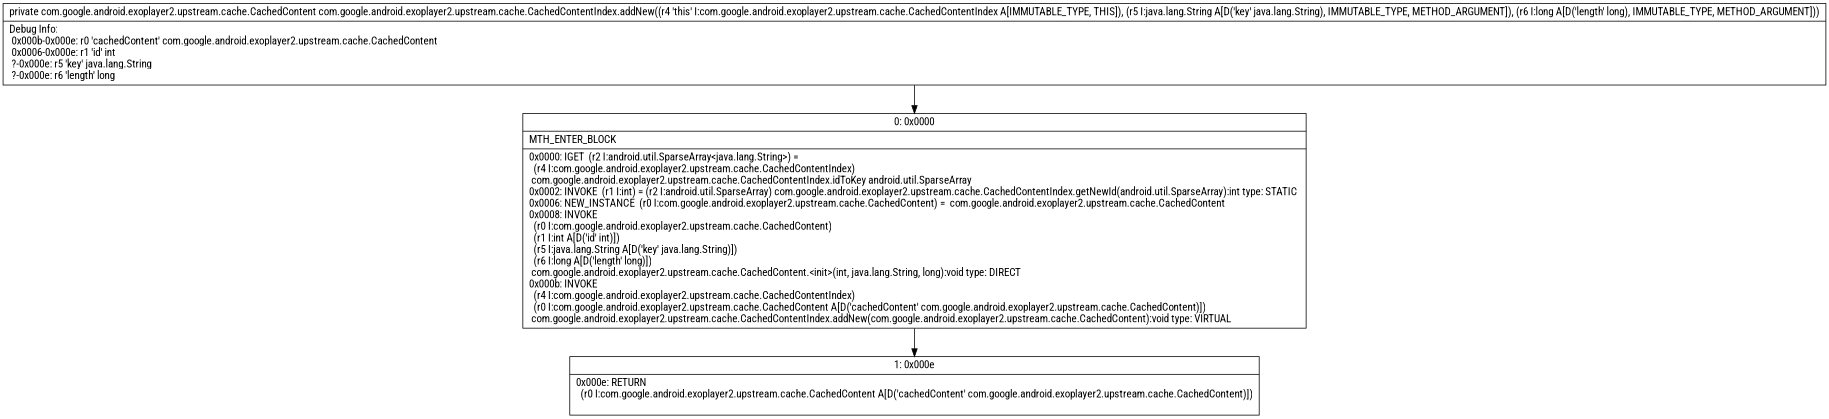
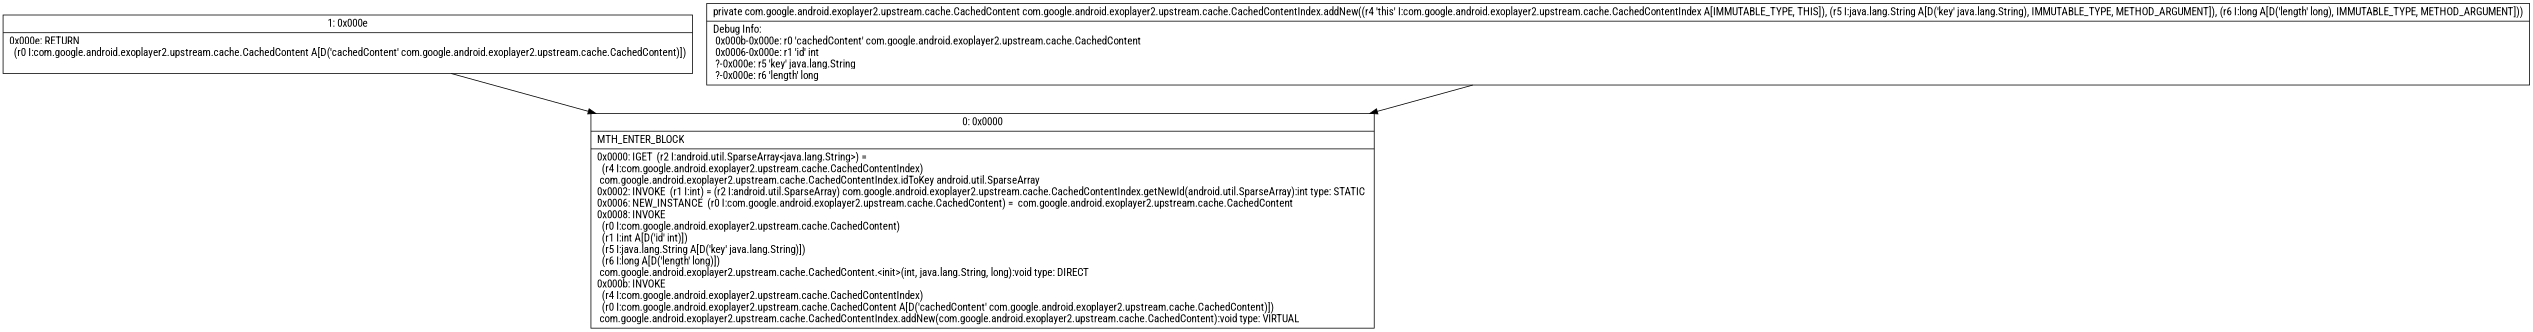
  digraph {
    fontname="Roboto Condensed"
    node [shape=record fontname="Roboto Condensed"]
    edge [fontname="Roboto Condensed"]
    n1 [label="{0\:\ 0x0000|MTH_ENTER_BLOCK\l|0x0000: IGET  (r2 I:android.util.SparseArray\<java.lang.String\>) = \l  (r4 I:com.google.android.exoplayer2.upstream.cache.CachedContentIndex)\l com.google.android.exoplayer2.upstream.cache.CachedContentIndex.idToKey android.util.SparseArray \l0x0002: INVOKE  (r1 I:int) = (r2 I:android.util.SparseArray) com.google.android.exoplayer2.upstream.cache.CachedContentIndex.getNewId(android.util.SparseArray):int type: STATIC \l0x0006: NEW_INSTANCE  (r0 I:com.google.android.exoplayer2.upstream.cache.CachedContent) =  com.google.android.exoplayer2.upstream.cache.CachedContent \l0x0008: INVOKE  \l  (r0 I:com.google.android.exoplayer2.upstream.cache.CachedContent)\l  (r1 I:int A[D('id' int)])\l  (r5 I:java.lang.String A[D('key' java.lang.String)])\l  (r6 I:long A[D('length' long)])\l com.google.android.exoplayer2.upstream.cache.CachedContent.\<init\>(int, java.lang.String, long):void type: DIRECT \l0x000b: INVOKE  \l  (r4 I:com.google.android.exoplayer2.upstream.cache.CachedContentIndex)\l  (r0 I:com.google.android.exoplayer2.upstream.cache.CachedContent A[D('cachedContent' com.google.android.exoplayer2.upstream.cache.CachedContent)])\l com.google.android.exoplayer2.upstream.cache.CachedContentIndex.addNew(com.google.android.exoplayer2.upstream.cache.CachedContent):void type: VIRTUAL \l}"]
    n2 [label="{1\:\ 0x000e|0x000e: RETURN  \l  (r0 I:com.google.android.exoplayer2.upstream.cache.CachedContent A[D('cachedContent' com.google.android.exoplayer2.upstream.cache.CachedContent)])\l \l}"]
    n3 [label="{private com.google.android.exoplayer2.upstream.cache.CachedContent com.google.android.exoplayer2.upstream.cache.CachedContentIndex.addNew((r4 'this' I:com.google.android.exoplayer2.upstream.cache.CachedContentIndex A[IMMUTABLE_TYPE, THIS]), (r5 I:java.lang.String A[D('key' java.lang.String), IMMUTABLE_TYPE, METHOD_ARGUMENT]), (r6 I:long A[D('length' long), IMMUTABLE_TYPE, METHOD_ARGUMENT]))  | Debug Info:\l  0x000b\-0x000e: r0 'cachedContent' com.google.android.exoplayer2.upstream.cache.CachedContent\l  0x0006\-0x000e: r1 'id' int\l  ?\-0x000e: r5 'key' java.lang.String\l  ?\-0x000e: r6 'length' long\l}"]
-   n1 -> n2
+   n2 -> n1
    n3 -> n1
  }
